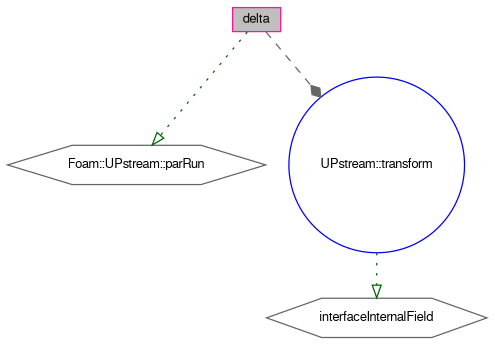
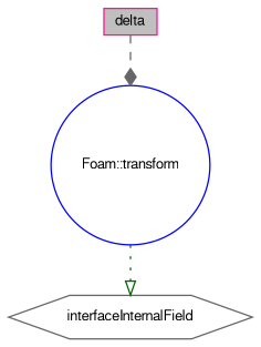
  digraph {
    rankdir=TB
    node [color=gray40 fontname=FreeSans fontsize=10 shape=hexagon]
    edge [arrowhead=onormal color=darkgreen fontname=FreeSans fontsize=10 labelfontname=FreeSans labelfontsize=10 style=dotted]
    n1 [color=deeppink fillcolor=grey75 fontcolor=black height=0.2 label=delta shape=box style=filled width=0.4]
-   n2 [height=0.2 label="Foam::UPstream::parRun" width=0.4]
-   n3 [color=blue height=0.2 label="UPstream::transform" shape=circle width=0.4]
+   n3 [color=blue height=0.2 label="Foam::transform" shape=circle width=0.4]
    n4 [height=0.2 label=interfaceInternalField width=0.4]
-   n1 -> n2
    n1 -> n3 [arrowhead=diamond color=gray40 style=dashed]
    n3 -> n4
  }
